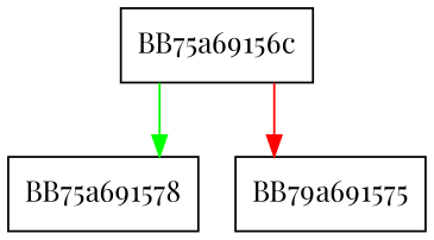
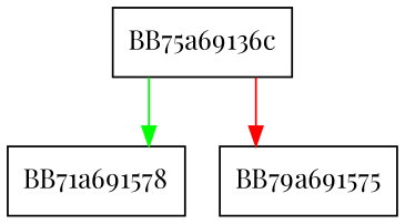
  digraph {
    fontname="Playfair Display"
    splines=ortho
    node [fontname="Playfair Display" shape=box]
    edge [fontname="Playfair Display"]
-   BB75a69156c
-   BB75a691578
+   BB75a69156c [label=BB75a69136c]
+   BB75a691578 [label=BB71a691578]
    n3 [label=BB79a691575]
    BB75a69156c -> BB75a691578 [color=green]
    BB75a69156c -> n3 [color=red]
  }
